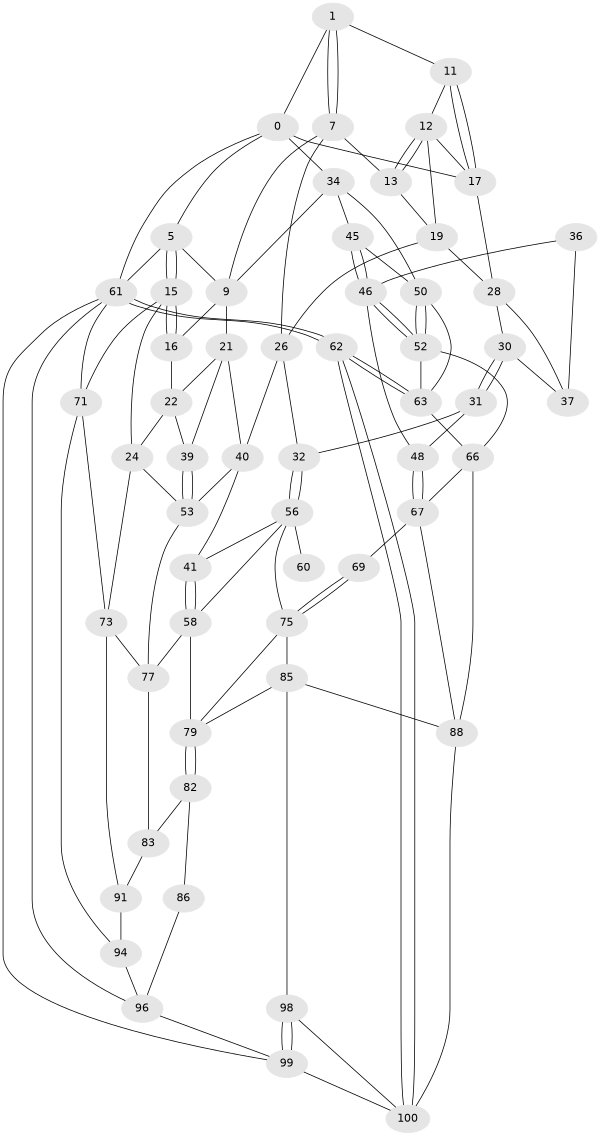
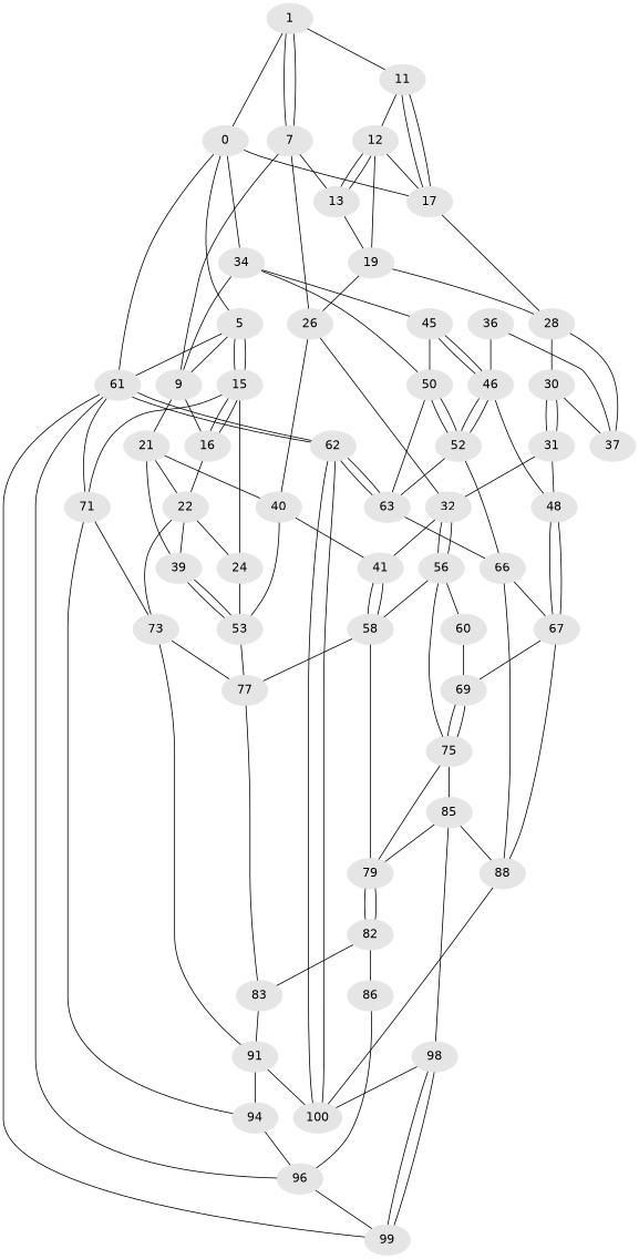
  graph {
    fontname="DejaVu Sans"
    node [color=gray90 fontname="DejaVu Sans" style=filled]
    edge [fontname="DejaVu Sans"]
    1 [super="+2"]
    n2 [label=0 super="+4"]
    7 [super="+8"]
    11
    5 [super="+6"]
    n6 [label=17 super="+17"]
    34 [super="+35"]
    61 [super="+72"]
    9 [super="+10"]
    13
    26 [super="+27"]
    12 [super="+18"]
    15 [super="+25"]
    28 [super="+29"]
    45
    50 [super="+51"]
    71 [super="+74"]
    62
    96 [super="+97"]
    99 [super="+102"]
    16
    21 [super="+38"]
    24 [super="+55"]
    19 [super="+20"]
    40 [super="+42"]
    32 [super="+33"]
    22 [super="+23"]
    39
    30
    37 [super="+43"]
    53 [super="+54"]
    73 [super="+81"]
    94 [super="+95"]
    41
    77 [super="+80"]
    91 [super="+92"]
    56 [super="+57"]
    31 [super="+49"]
    48
    67 [super="+68"]
    58 [super="+76"]
    60 [super="+70"]
    75 [super="+78"]
    36 [super="+44"]
    46 [super="+47"]
    52 [super="+65"]
    63 [super="+64"]
    79
    66 [super="+84"]
    69
    88 [super="+93"]
    83 [super="+90"]
    85 [super="+89"]
    82 [super="+87"]
    100 [super="+101"]
    98
    86
    1 -- n2
    1 -- 7
    1 -- 7
    1 -- 11
    n2 -- 5
    n2 -- n6
    n2 -- 34
    n2 -- 61
    7 -- 9
    7 -- 13
    7 -- 26
    11 -- n6
    11 -- n6
    11 -- 12
    5 -- 61
    5 -- 9
    5 -- 15
    5 -- 15
    n6 -- 28
    34 -- 9
    34 -- 45
    34 -- 50
    61 -- 71
    61 -- 62
    61 -- 62
    61 -- 96
    61 -- 99
    9 -- 16
    9 -- 21
    13 -- 19
    26 -- 40
    26 -- 32
    12 -- n6
    12 -- 13
    12 -- 13
    12 -- 19
    15 -- 71
    15 -- 16
    15 -- 16
    15 -- 24
    28 -- 30
    28 -- 37
    45 -- 50
    45 -- 46
    45 -- 46
    50 -- 52
    50 -- 52
    50 -- 63
    71 -- 73
    71 -- 94
    62 -- 63
    62 -- 63
    62 -- 100
    62 -- 100
    96 -- 99
-   99 -- 100
+   91 -- 100
    16 -- 22
    21 -- 40
    21 -- 22
    21 -- 39
    24 -- 53
-   24 -- 73
+   22 -- 73
    19 -- 26
    19 -- 28
    40 -- 53
    40 -- 41
-   56 -- 41
+   32 -- 41
    32 -- 56
    32 -- 56
    22 -- 24
    22 -- 39
    39 -- 53
    39 -- 53
    30 -- 37
    30 -- 31
    30 -- 31
    53 -- 77
    73 -- 77
    73 -- 91
    94 -- 96
    41 -- 58
    41 -- 58
    77 -- 83
    91 -- 94 [weight=2]
    56 -- 58
    56 -- 60
    56 -- 75
    31 -- 32
    31 -- 48
    48 -- 67
    48 -- 67
    67 -- 69
    67 -- 88
    58 -- 77
    58 -- 79
+   60 -- 69
    75 -- 79
    75 -- 85
    36 -- 37 [weight=2]
    36 -- 46
    46 -- 48
    46 -- 52
    46 -- 52
    52 -- 63
    52 -- 66
    63 -- 66
    79 -- 82
    79 -- 82
    66 -- 67
    66 -- 88
    69 -- 75
    69 -- 75
    88 -- 100
    83 -- 91
    85 -- 79
    85 -- 88
    85 -- 98
    82 -- 83 [weight=2]
    82 -- 86
    98 -- 99
    98 -- 99
    98 -- 100
    86 -- 96
  }
